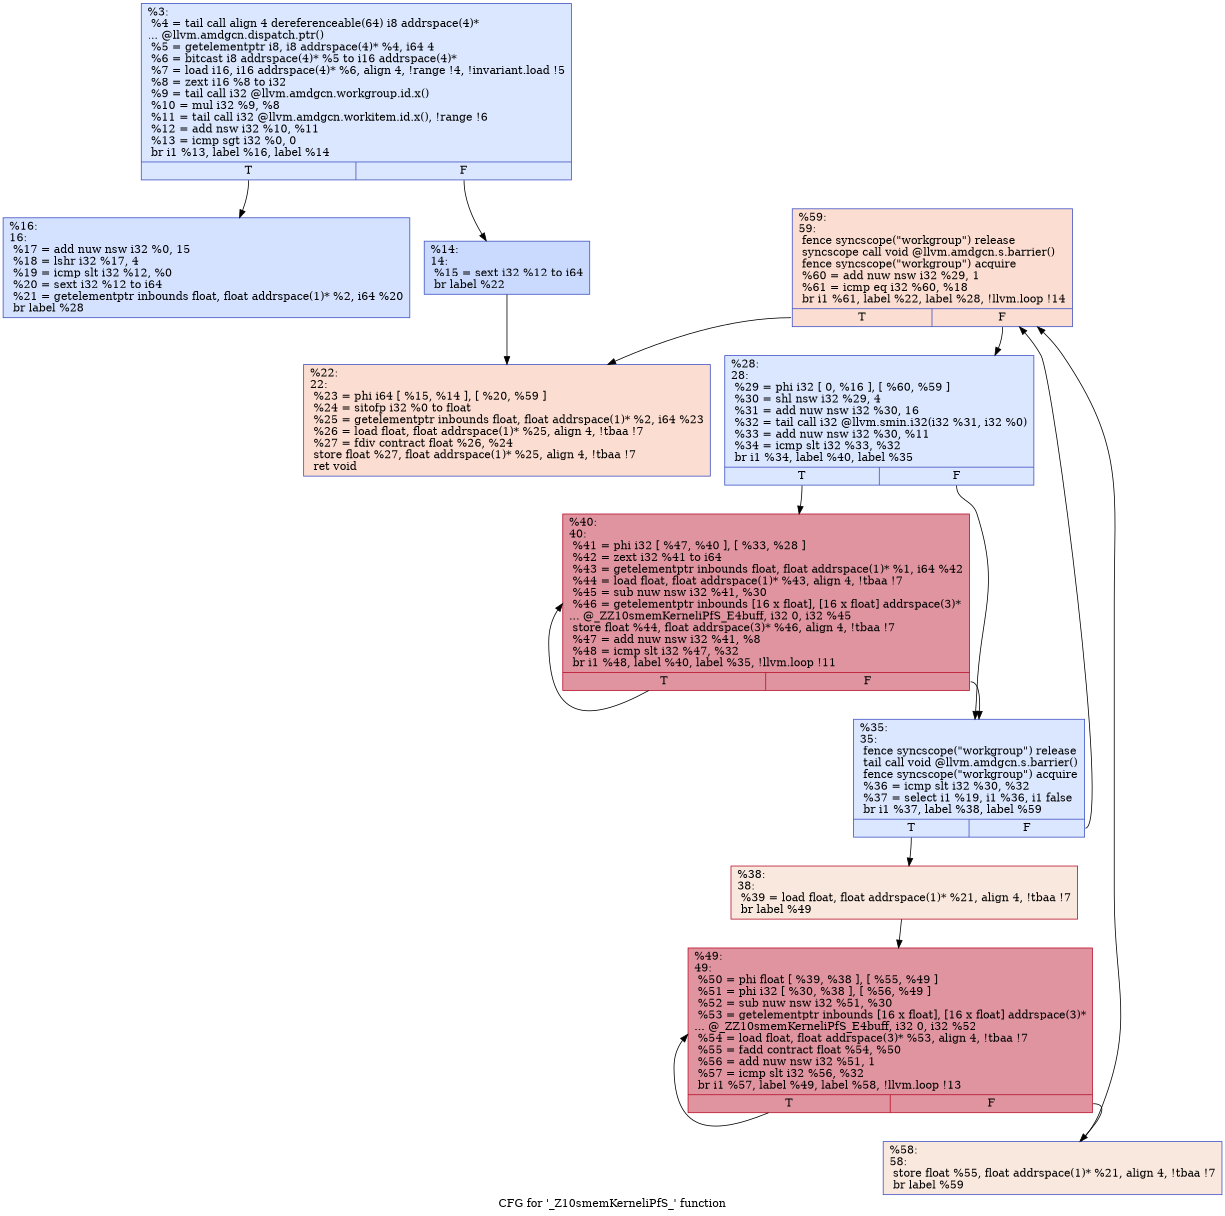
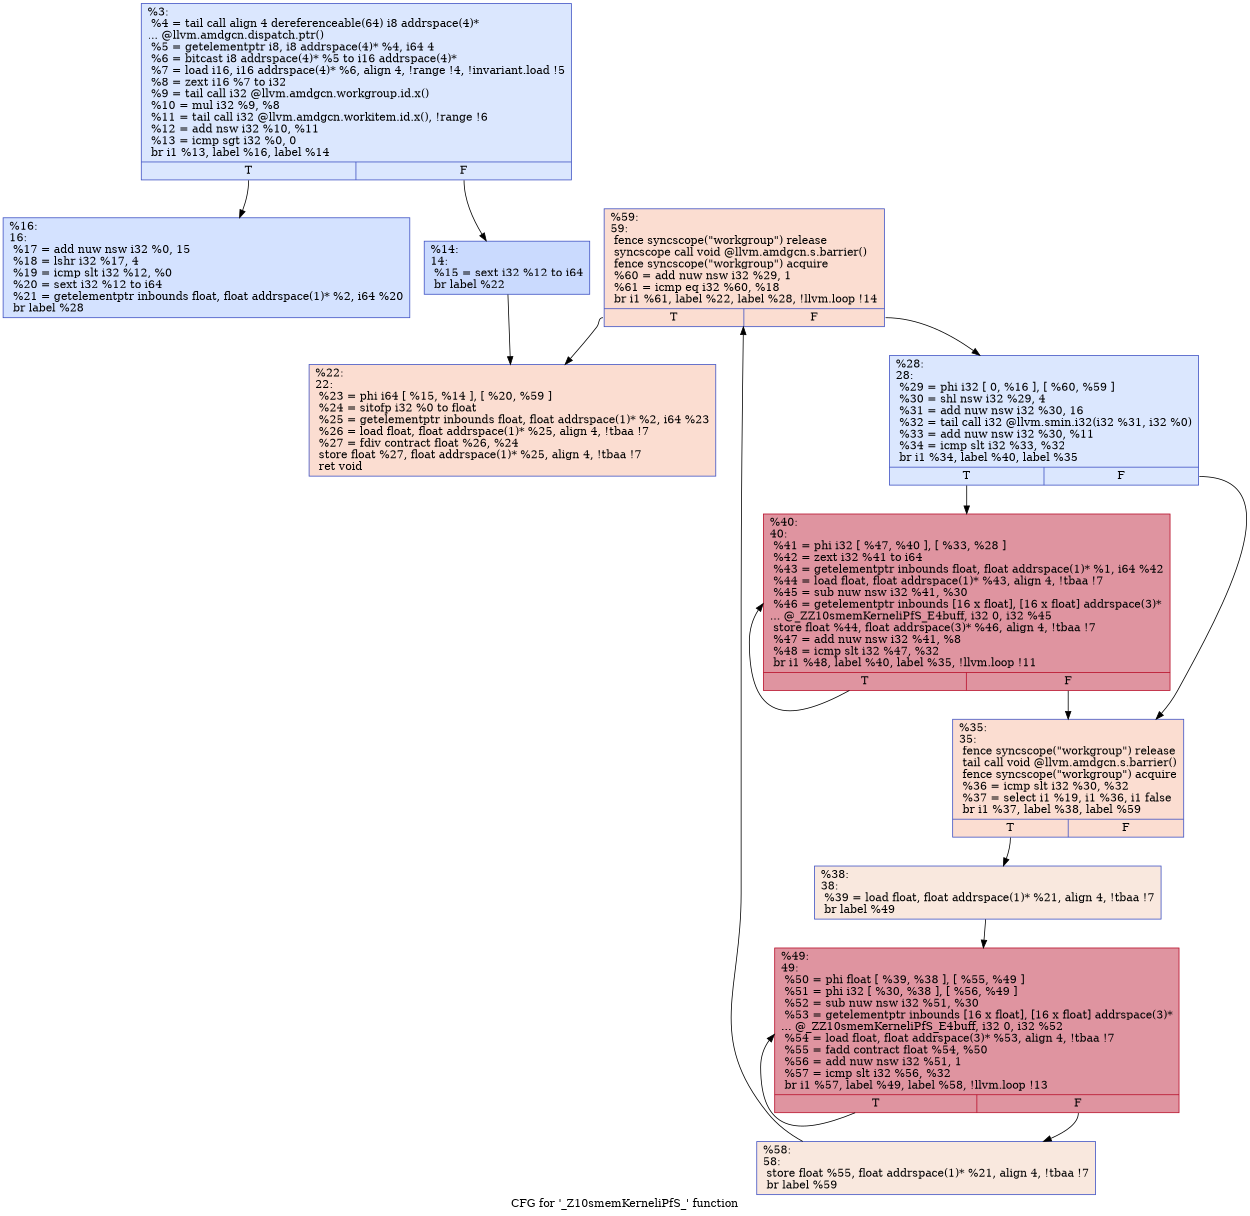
  digraph {
    label="CFG for '_Z10smemKerneliPfS_' function"
    node [color="#3d50c3ff" fillcolor="#f7b39670" shape=record style=filled]
    edge [tailport=s0]
-   n1 [fillcolor="#aec9fc70" label="{%3:\l  %4 = tail call align 4 dereferenceable(64) i8 addrspace(4)*\l... @llvm.amdgcn.dispatch.ptr()\l  %5 = getelementptr i8, i8 addrspace(4)* %4, i64 4\l  %6 = bitcast i8 addrspace(4)* %5 to i16 addrspace(4)*\l  %7 = load i16, i16 addrspace(4)* %6, align 4, !range !4, !invariant.load !5\l  %8 = zext i16 %8 to i32\l  %9 = tail call i32 @llvm.amdgcn.workgroup.id.x()\l  %10 = mul i32 %9, %8\l  %11 = tail call i32 @llvm.amdgcn.workitem.id.x(), !range !6\l  %12 = add nsw i32 %10, %11\l  %13 = icmp sgt i32 %0, 0\l  br i1 %13, label %16, label %14\l|{<s0>T|<s1>F}}"]
+   n1 [fillcolor="#aec9fc70" label="{%3:\l  %4 = tail call align 4 dereferenceable(64) i8 addrspace(4)*\l... @llvm.amdgcn.dispatch.ptr()\l  %5 = getelementptr i8, i8 addrspace(4)* %4, i64 4\l  %6 = bitcast i8 addrspace(4)* %5 to i16 addrspace(4)*\l  %7 = load i16, i16 addrspace(4)* %6, align 4, !range !4, !invariant.load !5\l  %8 = zext i16 %7 to i32\l  %9 = tail call i32 @llvm.amdgcn.workgroup.id.x()\l  %10 = mul i32 %9, %8\l  %11 = tail call i32 @llvm.amdgcn.workitem.id.x(), !range !6\l  %12 = add nsw i32 %10, %11\l  %13 = icmp sgt i32 %0, 0\l  br i1 %13, label %16, label %14\l|{<s0>T|<s1>F}}"]
    n2 [fillcolor="#9ebeff70" label="{%16:\l16:                                               \l  %17 = add nuw nsw i32 %0, 15\l  %18 = lshr i32 %17, 4\l  %19 = icmp slt i32 %12, %0\l  %20 = sext i32 %12 to i64\l  %21 = getelementptr inbounds float, float addrspace(1)* %2, i64 %20\l  br label %28\l}"]
    n3 [fillcolor="#88abfd70" label="{%14:\l14:                                               \l  %15 = sext i32 %12 to i64\l  br label %22\l}"]
    n4 [label="{%22:\l22:                                               \l  %23 = phi i64 [ %15, %14 ], [ %20, %59 ]\l  %24 = sitofp i32 %0 to float\l  %25 = getelementptr inbounds float, float addrspace(1)* %2, i64 %23\l  %26 = load float, float addrspace(1)* %25, align 4, !tbaa !7\l  %27 = fdiv contract float %26, %24\l  store float %27, float addrspace(1)* %25, align 4, !tbaa !7\l  ret void\l}"]
    n5 [fillcolor="#aec9fc70" label="{%28:\l28:                                               \l  %29 = phi i32 [ 0, %16 ], [ %60, %59 ]\l  %30 = shl nsw i32 %29, 4\l  %31 = add nuw nsw i32 %30, 16\l  %32 = tail call i32 @llvm.smin.i32(i32 %31, i32 %0)\l  %33 = add nuw nsw i32 %30, %11\l  %34 = icmp slt i32 %33, %32\l  br i1 %34, label %40, label %35\l|{<s0>T|<s1>F}}"]
    n6 [color="#b70d28ff" fillcolor="#b70d2870" label="{%40:\l40:                                               \l  %41 = phi i32 [ %47, %40 ], [ %33, %28 ]\l  %42 = zext i32 %41 to i64\l  %43 = getelementptr inbounds float, float addrspace(1)* %1, i64 %42\l  %44 = load float, float addrspace(1)* %43, align 4, !tbaa !7\l  %45 = sub nuw nsw i32 %41, %30\l  %46 = getelementptr inbounds [16 x float], [16 x float] addrspace(3)*\l... @_ZZ10smemKerneliPfS_E4buff, i32 0, i32 %45\l  store float %44, float addrspace(3)* %46, align 4, !tbaa !7\l  %47 = add nuw nsw i32 %41, %8\l  %48 = icmp slt i32 %47, %32\l  br i1 %48, label %40, label %35, !llvm.loop !11\l|{<s0>T|<s1>F}}"]
-   n7 [fillcolor="#aec9fc70" label="{%35:\l35:                                               \l  fence syncscope(\"workgroup\") release\l  tail call void @llvm.amdgcn.s.barrier()\l  fence syncscope(\"workgroup\") acquire\l  %36 = icmp slt i32 %30, %32\l  %37 = select i1 %19, i1 %36, i1 false\l  br i1 %37, label %38, label %59\l|{<s0>T|<s1>F}}"]
-   n8 [color="#b70d28ff" fillcolor="#f2cab570" label="{%38:\l38:                                               \l  %39 = load float, float addrspace(1)* %21, align 4, !tbaa !7\l  br label %49\l}"]
+   n7 [label="{%35:\l35:                                               \l  fence syncscope(\"workgroup\") release\l  tail call void @llvm.amdgcn.s.barrier()\l  fence syncscope(\"workgroup\") acquire\l  %36 = icmp slt i32 %30, %32\l  %37 = select i1 %19, i1 %36, i1 false\l  br i1 %37, label %38, label %59\l|{<s0>T|<s1>F}}"]
+   n8 [fillcolor="#f2cab570" label="{%38:\l38:                                               \l  %39 = load float, float addrspace(1)* %21, align 4, !tbaa !7\l  br label %49\l}"]
    n9 [label="{%59:\l59:                                               \l  fence syncscope(\"workgroup\") release\l  syncscope call void @llvm.amdgcn.s.barrier()\l  fence syncscope(\"workgroup\") acquire\l  %60 = add nuw nsw i32 %29, 1\l  %61 = icmp eq i32 %60, %18\l  br i1 %61, label %22, label %28, !llvm.loop !14\l|{<s0>T|<s1>F}}"]
    n10 [color="#b70d28ff" fillcolor="#b70d2870" label="{%49:\l49:                                               \l  %50 = phi float [ %39, %38 ], [ %55, %49 ]\l  %51 = phi i32 [ %30, %38 ], [ %56, %49 ]\l  %52 = sub nuw nsw i32 %51, %30\l  %53 = getelementptr inbounds [16 x float], [16 x float] addrspace(3)*\l... @_ZZ10smemKerneliPfS_E4buff, i32 0, i32 %52\l  %54 = load float, float addrspace(3)* %53, align 4, !tbaa !7\l  %55 = fadd contract float %54, %50\l  %56 = add nuw nsw i32 %51, 1\l  %57 = icmp slt i32 %56, %32\l  br i1 %57, label %49, label %58, !llvm.loop !13\l|{<s0>T|<s1>F}}"]
    n11 [fillcolor="#f2cab570" label="{%58:\l58:                                               \l  store float %55, float addrspace(1)* %21, align 4, !tbaa !7\l  br label %59\l}"]
    n1 -> n2
    n1 -> n3 [tailport=s1]
    n3 -> n4
    n5 -> n6
    n5 -> n7 [tailport=s1]
    n6 -> n6
    n6 -> n7 [tailport=s1]
    n7 -> n8
-   n7 -> n9 [tailport=s1]
    n8 -> n10
    n9 -> n4
    n9 -> n5 [tailport=s1]
    n10 -> n10
    n10 -> n11 [tailport=s1]
    n11 -> n9
  }
